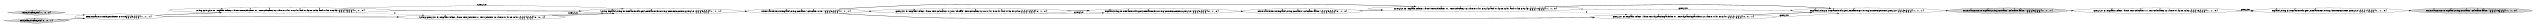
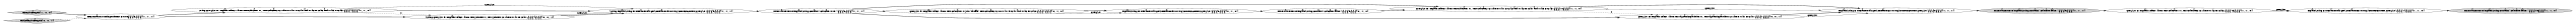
  digraph {
    rankdir=LR
    node [fillcolor=white shape=ellipse style=filled]
    edge [style=bold]
    n1 [label="queryStr = \"explain select * from test.colocate1 t1, test.colocate2 t2 where t1.k2 = t2.k2\"@@@13@@@['1', '1', '0']"]
    n2 [label="explainString = UtFrameUtils.getSQLPlanOrErrorMsg(connectContext,queryStr)@@@14@@@['1', '1', '0']"]
    n3 [fillcolor=lightgray label="Assert.assertTrue(explainString.contains(\"colocate: false\"))@@@15@@@['1', '1', '0']"]
    n4 [label="String queryStr = \"explain select * from test.colocate1 t1, test.colocate2 t2 where t1.k1 = t2.k1 and t1.k2 = t2.k2 and t1.k3 = t2.k3\"@@@4@@@['1', '1', '0']"]
    n5 [label="String explainString = UtFrameUtils.getSQLPlanOrErrorMsg(connectContext,queryStr)@@@5@@@['1', '1', '1']"]
    n6 [label="String queryStr = \"explain select * from test.jointest t1, test.jointest t2 where t1.k1 = t2.k1\"@@@4@@@['0', '0', '1']"]
    n7 [label="Assert.assertTrue(explainString.contains(\"colocate: true\"))@@@6@@@['1', '1', '1']"]
    n8 [label="explainString = UtFrameUtils.getSQLPlanOrErrorMsg(connectContext,queryStr)@@@8@@@['0', '1', '0']"]
    n9 [label="Assert.assertTrue(explainString.contains(\"colocate: false\"))@@@9@@@['0', '1', '0']"]
    n10 [label="queryStr = \"explain select * from test.colocate1 t1, test.colocate2 t2 where t1.k1 = t2.k2 and t1.k2 = t2.k1 and t1.k3 = t2.k3\"@@@10@@@['1', '1', '0']"]
    n11 [label="queryStr = \"explain select * from test.dynamic_partition t1, test.dynamic_partition t2 where t1.k1 = t2.k1\"@@@7@@@['0', '0', '1']"]
    n12 [label="queryStr = \"explain select * from test.colocate1 t1 join (shuffle( test.colocate2 t2 on t1.k1 = t2.k1 and t1.k2 = t2.k2\"@@@7@@@['0', '1', '0']"]
    n13 [label="explainString = UtFrameUtils.getSQLPlanOrErrorMsg(connectContext,queryStr)@@@8@@@['1', '1', '1']"]
    n14 [fillcolor=lightgray label="Assert.assertTrue(explainString.contains(\"colocate: false\"))@@@9@@@['1', '1', '1']"]
    n15 [fillcolor=lightgray label="testColocateJoin['1', '0', '0']" shape=diamond]
    n16 [label="FeConstants.runningUnitTest = true@@@3@@@['1', '1', '1']"]
    n17 [fillcolor=lightgray label="testSelfColocateJoin['0', '0', '1']" shape=diamond]
    n1 -> n2 [label=queryStr style=solid]
    n1 -> n2
    n2 -> n3
    n4 -> n5 [label=queryStr style=solid]
    n4 -> n5
    n4 -> n6 [label=0 style=dashed]
    n5 -> n7
    n6 -> n5 [label=queryStr style=solid]
    n6 -> n5
    n7 -> n10
    n7 -> n11
    n7 -> n12
    n8 -> n9
    n9 -> n10
    n10 -> n11 [label=0 style=dashed]
    n10 -> n13
    n10 -> n13 [label=queryStr style=solid]
    n11 -> n13
    n11 -> n13 [label=queryStr style=solid]
    n12 -> n8
    n12 -> n8 [label=queryStr style=solid]
    n13 -> n14
    n14 -> n1
-   n15 -> n16 [style=dashed]
+   n15 -> n16
    n16 -> n4
    n16 -> n6
-   n17 -> n16
+   n17 -> n16 [style=dashed]
  }
